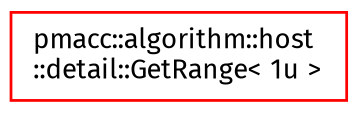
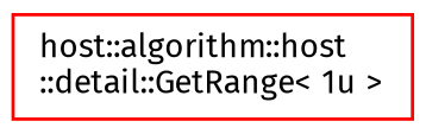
  digraph {
    rankdir=TB
    fontname="Fira Sans"
-   n1 [color=red fillcolor=white fontname="Fira Sans" fontsize=10 height=0.2 label="pmacc::algorithm::host\l::detail::GetRange\< 1u \>" shape=record style=filled width=0.4]
+   n1 [color=red fillcolor=white fontname="Fira Sans" fontsize=10 height=0.2 label="host::algorithm::host\l::detail::GetRange\< 1u \>" shape=record style=filled width=0.4]
  }
